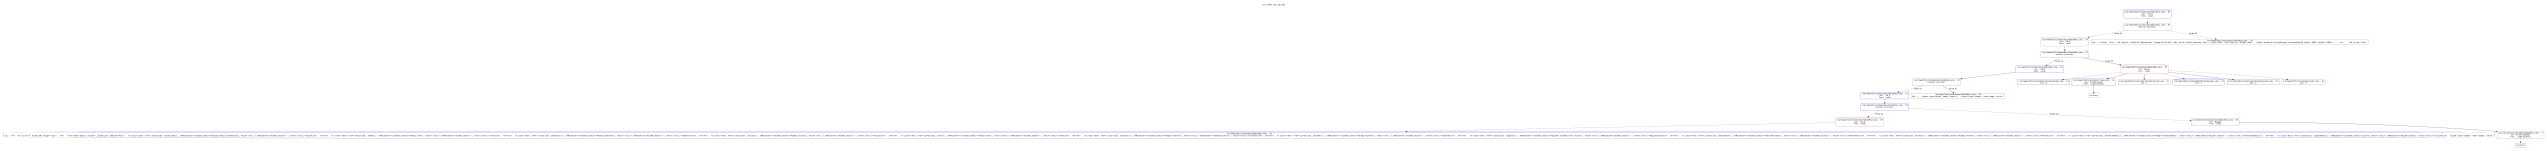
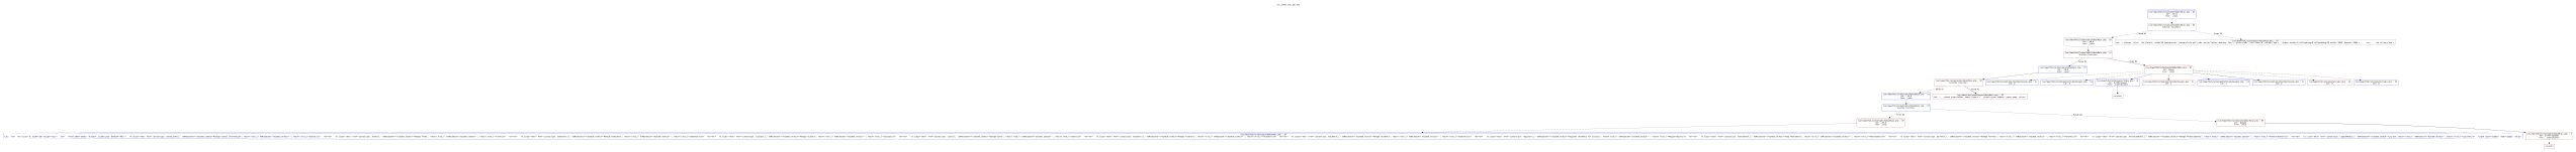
  digraph {
    fontname="JetBrains Mono"
    label="xss_index.php_186_dep"
    labelloc=t
    node [color=blue fontname="JetBrains Mono" shape=box]
    edge [fontname="JetBrains Mono" style=dashed]
    n1 [label="/var/www/html/schoolmate/AdminMain.php : 87\nVar: _t0_8\nFunc: _main\n" shape=cylinder]
    n2 [color=gray40 label="/var/www/html/schoolmate/AdminMain.php : 87\nbuiltin function:\n.\n"]
    n3 [color=gray40 label="/var/www/html/schoolmate/AdminMain.php : 87\nVar: _t0_8\nFunc: _main\n" shape=cylinder]
    n4 [color=gray40 label="/var/www/html/schoolmate/AdminMain.php : 87\nLit: > </form>  </td>  <td class=b' width=10 background='./images/left.gif'><div style='letter-spacing: 1pt;'>&nbsp;</div></td>  <td class='w' valign='top'>   <table border=0 cellspacing=0 cellpadding=10 width='100%' height='100%'>	<tr>	 <td valign='top'>\n"]
    n5 [color=brown label="/var/www/html/schoolmate/AdminMain.php : 87\nbuiltin function:\n.\n" shape=folder]
    n6 [label="/var/www/html/schoolmate/AdminMain.php : 87\nVar: _t0_8\nFunc: _main\n" shape=folder]
    n7 [color=brown label="/var/www/html/schoolmate/AdminMain.php : 87\nVar: $page\nFunc: _main\n" shape=cylinder]
    n8 [color=brown label="/var/www/html/schoolmate/AdminMain.php : 87\nbuiltin function:\n.\n" shape=folder]
+   n9 [label="/var/www/html/schoolmate/ValidateLogin.php : 44\nLit: 2\n" shape=folder]
    n10 [label="/var/www/html/schoolmate/ValidateLogin.php : 54\nLit: 5\n" shape=folder]
    n11 [label="/var/www/html/schoolmate/index.php : 36\nVar: $_POST[page]\nFunc: _superglobals\n" shape=folder]
    n12 [color=brown label="/var/www/html/schoolmate/ValidateLogin.php : 34\nLit: 1\n"]
    n13 [label="/var/www/html/schoolmate/ValidateLogin.php : 49\nLit: 4\n" shape=cylinder]
    n14 [label="/var/www/html/schoolmate/ValidateLogin.php : 39\nLit: 2\n"]
    n15 [color=brown label="/var/www/html/schoolmate/index.php : 51\nLit: 0\n"]
+   n16 [label="/var/www/html/schoolmate/index.php : 39\nLit: 0\n"]
    n17 [label="/var/www/html/schoolmate/AdminMain.php : 87\nVar: _t0_8\nFunc: _main\n" shape=folder]
    n18 [color=brown label="/var/www/html/schoolmate/AdminMain.php : 87\nLit: >   <input type=hidden' name='logout'>   <input type='hidden' name='page' value='\n"]
    n19 [label="/var/www/html/schoolmate/AdminMain.php : 87\nbuiltin function:\n.\n"]
    n20 [color=brown label="/var/www/html/schoolmate/AdminMain.php : 87\nVar: _t0_8\nFunc: _main\n" shape=cylinder]
    n21 [color=brown label="/var/www/html/schoolmate/AdminMain.php : 87\nVar: $page2\nFunc: _main\n"]
    n22 [label="/var/www/html/schoolmate/AdminMain.php : 87\nLit:  <tr>  <td class='b' width=130 valign='top'>   <br>   <form name='admin' action='./index.php' method='POST'>   <a class='menu' href='javascript: schoolInfo();' onMouseover=\\\"window.status='Manage School Information'; return true;\\\" onMouseout=\\\"window.status=''; return true;\\\">School</a>   <br><br>   <a class='menu' href='javascript: terms();' onMouseover=\\\"window.status='Manage Terms'; return true;\\\" onMouseout=\\\"window.status=''; return true;\\\">Terms</a>   <br><br>   <a class='menu' href='javascript: semesters();' onMouseover=\\\"window.status='Manage Semesters'; return true;\\\" onMouseout=\\\"window.status=''; return true;\\\">Semesters</a>   <br><br>   <a class='menu' href='javascript: classes();' onMouseover=\\\"window.status='Manage Classes'; return true;\\\" onMouseout=\\\"window.status=''; return true;\\\">Classes</a>   <br><br>   <a class='menu' href='javascript: users();' onMouseover=\\\"window.status='Manage Users'; return true;\\\" onMouseout=\\\"window.status=''; return true;\\\">Users</a>   <br><br>   <a class='menu' href='javascript: teachers();' onMouseover=\\\"window.status='Manage Teachers'; return true;\\\" onMouseout=\\\"window.status=''; return true;\\\">Teachers</a>   <br><br>   <a class='menu' href='javascript: students();' onMouseover=\\\"window.status='Manage Students'; return true;\\\" onMouseout=\\\"window.status=''; return true;\\\">Students</a>   <br><br>   <a class='menu' href='javascript: register();' onMouseover=\\\"window.status='Register Students for Classes'; return true;\\\" onMouseout=\\\"window.status=''; return true;\\\">Registration</a>   <br><br>   <a class='menu' href='javascript: attendance();' onMouseover=\\\"window.status='Keep Attendance'; return true;\\\" onMouseout=\\\"window.status=''; return true;\\\">Attendance</a>   <br><br>   <a class='menu' href='javascript: parents();' onMouseover=\\\"window.status='Manage Parents'; return true;\\\" onMouseout=\\\"window.status=''; return true;\\\">Parents</a>   <br><br>   <a class='menu' href='javascript: announcements();' onMouseover=\\\"window.status='Manage Announcements'; return true;\\\" onMouseout=\\\"window.status=''; return true;\\\">Announcements</a>   <br><br>   <a class='menu' href='javascript: logoutAdmin();' onMouseover=\\\"window.status='Log Out';return true;\\\" onMouseout=\\\"window.status='';return true;\\\">Log Out</a>   <input type='hidden' name='page2' value='\n" shape=cylinder]
    n23 [color=brown label="/var/www/html/schoolmate/AdminMain.php : 7\nVar: $_POST[page2]\nFunc: _superglobals\n"]
    n24 [color=brown label="<uninit>"]
    n25 [color=gray40 label="<uninit>" shape=folder]
    n1 -> n2
    n2 -> n3 [label="Param #1"]
    n2 -> n4 [label="Param #2"]
    n3 -> n5 [style=solid]
    n5 -> n6 [label="Param #1" style=solid]
    n5 -> n7 [label="Param #2" style=solid]
    n6 -> n8 [style=solid]
+   n7 -> n9
    n7 -> n10
    n7 -> n11 [style=solid]
    n7 -> n12 [style=solid]
    n7 -> n13
    n7 -> n14 [style=solid]
    n7 -> n15
+   n7 -> n16
    n8 -> n17 [label="Param #1"]
    n8 -> n18 [label="Param #2" style=solid]
    n11 -> n25 [style=solid]
    n17 -> n19
    n19 -> n20 [label="Param #1"]
    n19 -> n21 [label="Param #2"]
    n20 -> n22
    n21 -> n23 [style=solid]
    n23 -> n24
  }
